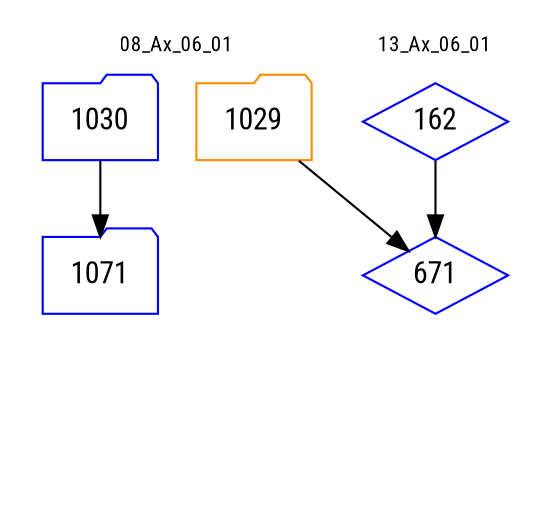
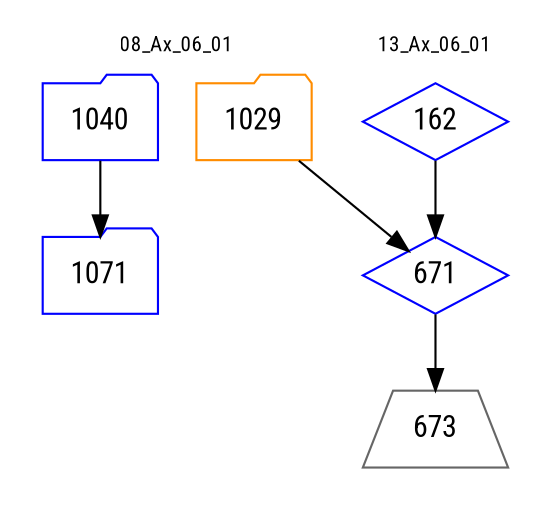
  digraph {
    fontname="Roboto Condensed"
    node [color=blue fontname="Roboto Condensed" shape=folder]
    edge [color=black fontname="Roboto Condensed"]
    n1 [color=darkorange label=1029]
-   n2 [label=1030]
+   n2 [label=1040]
    n3 [label=1071]
    n4 [label=162 shape=diamond]
    n5 [label=671 shape=diamond]
+   n6 [color=gray40 label=673 shape=trapezium]
    subgraph cluster_1 {
      color=white
      fontsize=10
      label="08_Ax_06_01"
      n1
      n2
      n3
    }
    subgraph cluster_2 {
      color=white
      fontsize=10
      label="13_Ax_06_01"
      n4
      n5
+     n6
    }
    n1 -> n5
    n2 -> n3
    n4 -> n5
+   n5 -> n6
  }
